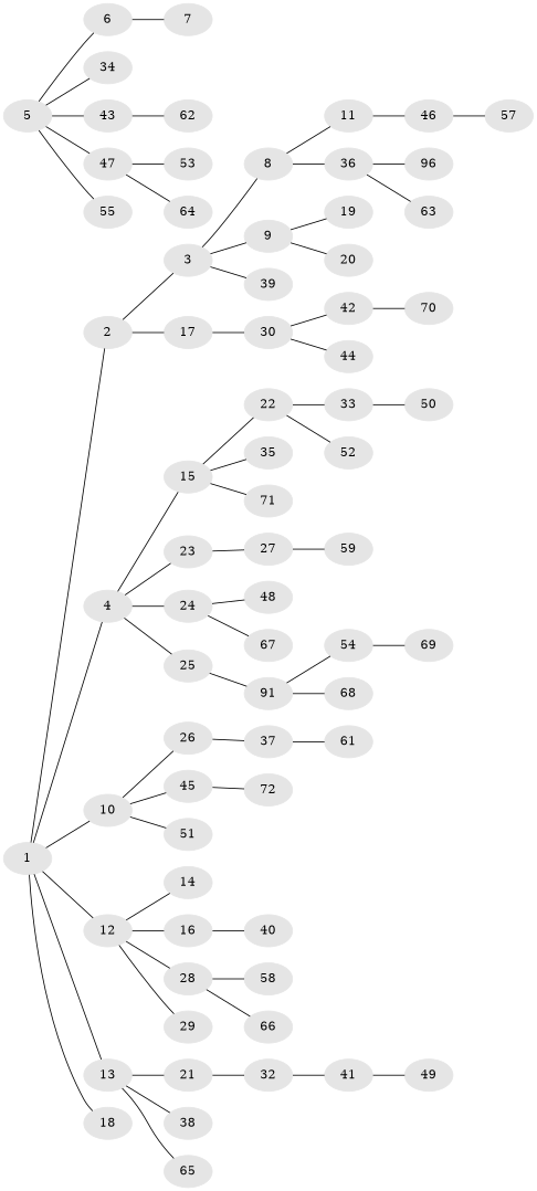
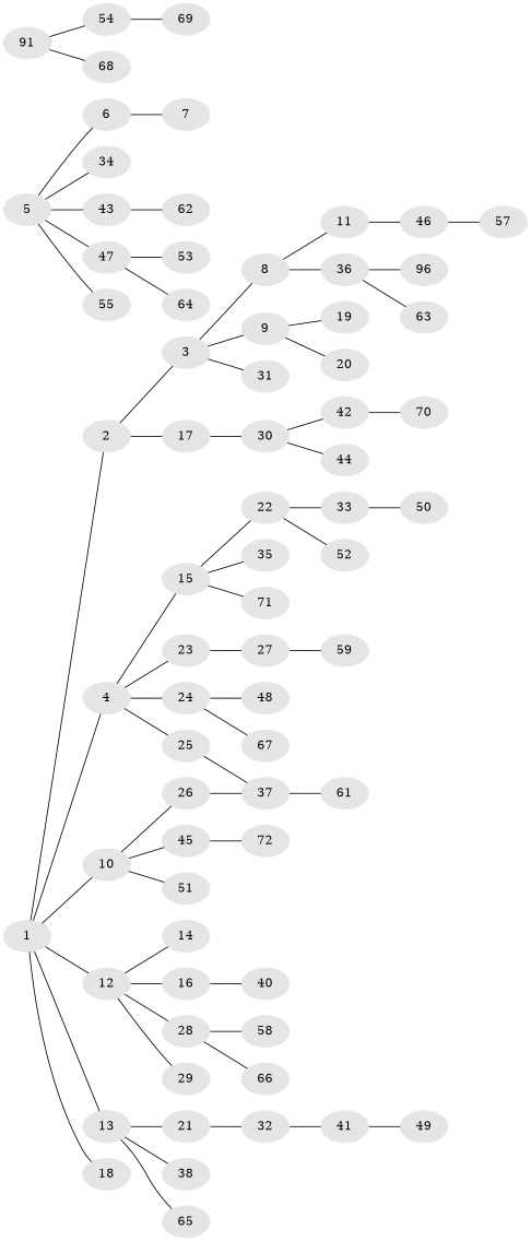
  graph {
    rankdir=LR
    node [color=gray90 style=filled]
    1
    2
    4
    10
    12
    13
    18
    3
    17
    15
    23
    24
    25
    5
    6
    34
    43
    47
    55
    26
    45
    51
    14
    16
    28
    29
    21
    38
    65
    8
    9
-   39
+   39 [label=31]
    30
    11
    36
    19
    20
    22
    35
    71
    27
    48
    67
    n44 [label=91]
    7
    62
    53
    64
    46
    n50 [label=96]
    63
    37
    72
    57
    40
    58
    66
    32
    33
    52
    42
    44
    41
    50
    59
    54
    68
    61
    70
    69
    49
    1 -- 2
    1 -- 4
    1 -- 10
    1 -- 12
    1 -- 13
    1 -- 18
    2 -- 3
    2 -- 17
    4 -- 15
    4 -- 23
    4 -- 24
    4 -- 25
    10 -- 26
    10 -- 45
    10 -- 51
    12 -- 14
    12 -- 16
    12 -- 28
    12 -- 29
    13 -- 21
    13 -- 38
    13 -- 65
    3 -- 8
    3 -- 9
    3 -- 39
    17 -- 30
    15 -- 22
    15 -- 35
    15 -- 71
    23 -- 27
    24 -- 48
    24 -- 67
-   25 -- n44
+   25 -- 37
    5 -- 6
    5 -- 34
    5 -- 43
    5 -- 47
    5 -- 55
    6 -- 7
    43 -- 62
    47 -- 53
    47 -- 64
    26 -- 37
    45 -- 72
    16 -- 40
    28 -- 58
    28 -- 66
    21 -- 32
    8 -- 11
    8 -- 36
    9 -- 19
    9 -- 20
    30 -- 42
    30 -- 44
    11 -- 46
    36 -- n50
    36 -- 63
    22 -- 33
    22 -- 52
    27 -- 59
    n44 -- 54
    n44 -- 68
    46 -- 57
    37 -- 61
    32 -- 41
    33 -- 50
    42 -- 70
    41 -- 49
    54 -- 69
  }
